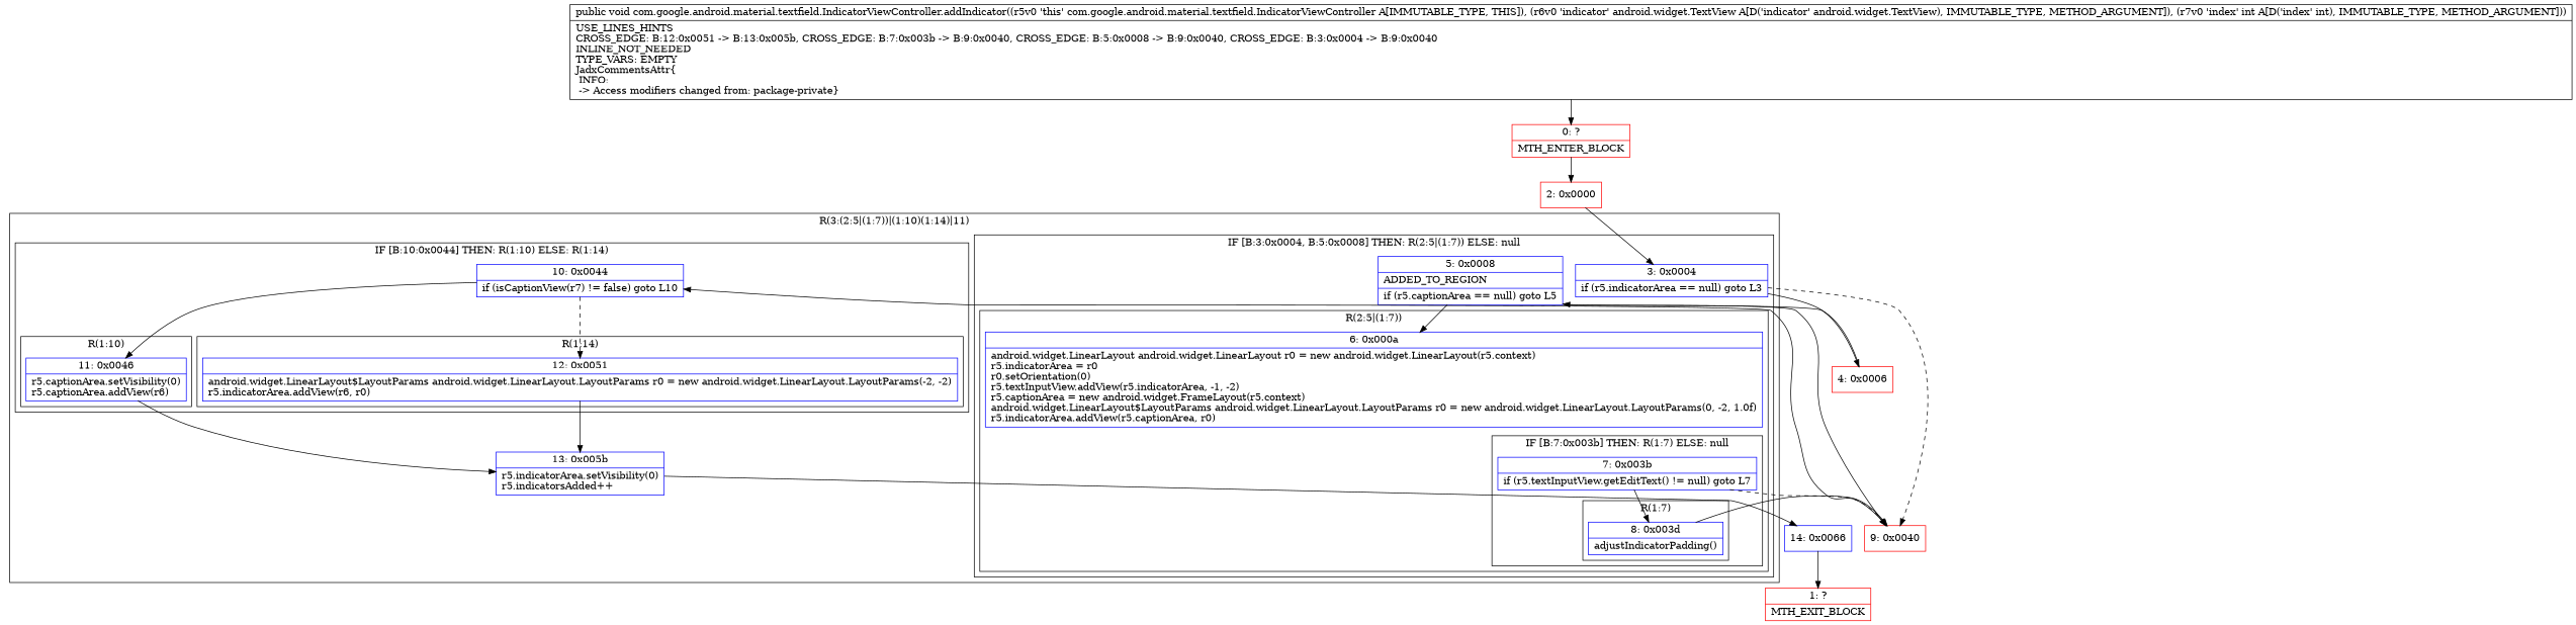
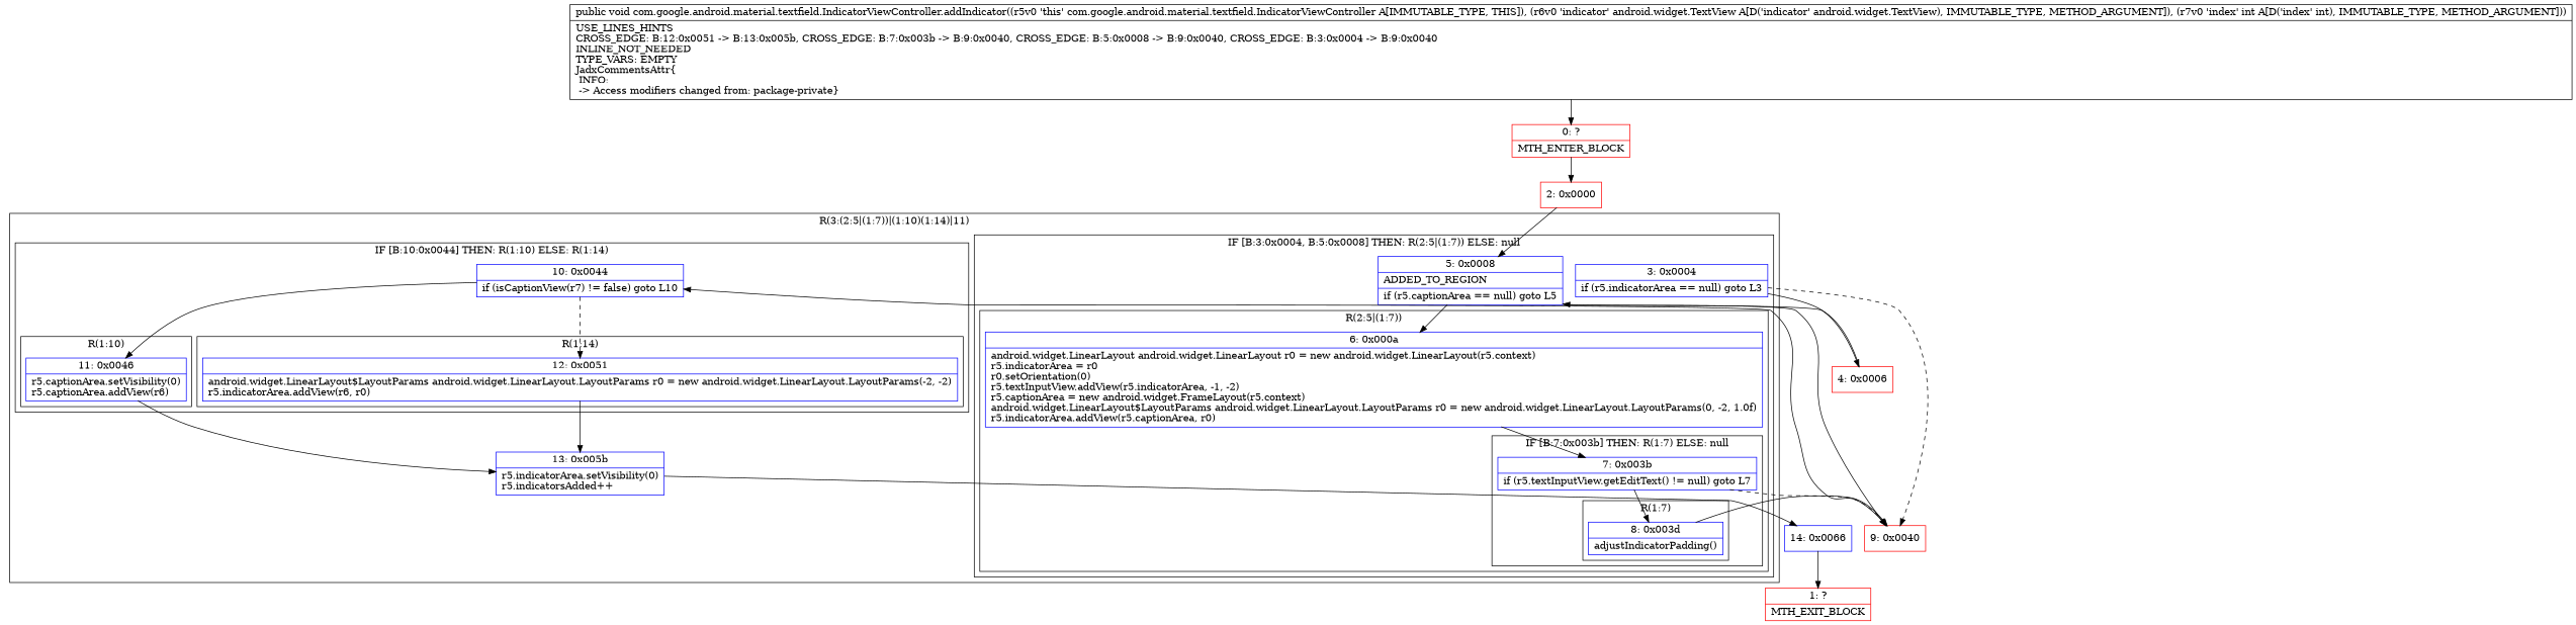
  digraph {
    node [color=blue shape=record]
    n1 [label="{8\:\ 0x003d|adjustIndicatorPadding()\l}"]
    n2 [label="{7\:\ 0x003b|if (r5.textInputView.getEditText() != null) goto L7\l}"]
    n3 [label="{6\:\ 0x000a|android.widget.LinearLayout android.widget.LinearLayout r0 = new android.widget.LinearLayout(r5.context)\lr5.indicatorArea = r0\lr0.setOrientation(0)\lr5.textInputView.addView(r5.indicatorArea, \-1, \-2)\lr5.captionArea = new android.widget.FrameLayout(r5.context)\landroid.widget.LinearLayout$LayoutParams android.widget.LinearLayout.LayoutParams r0 = new android.widget.LinearLayout.LayoutParams(0, \-2, 1.0f)\lr5.indicatorArea.addView(r5.captionArea, r0)\l}"]
    n4 [label="{3\:\ 0x0004|if (r5.indicatorArea == null) goto L3\l}"]
    n5 [label="{5\:\ 0x0008|ADDED_TO_REGION\l|if (r5.captionArea == null) goto L5\l}"]
    n6 [label="{11\:\ 0x0046|r5.captionArea.setVisibility(0)\lr5.captionArea.addView(r6)\l}"]
    n7 [label="{12\:\ 0x0051|android.widget.LinearLayout$LayoutParams android.widget.LinearLayout.LayoutParams r0 = new android.widget.LinearLayout.LayoutParams(\-2, \-2)\lr5.indicatorArea.addView(r6, r0)\l}"]
    n8 [label="{10\:\ 0x0044|if (isCaptionView(r7) != false) goto L10\l}"]
    n9 [label="{13\:\ 0x005b|r5.indicatorArea.setVisibility(0)\lr5.indicatorsAdded++\l}"]
    n10 [color=red label="{9\:\ 0x0040}"]
    n11 [color=red label="{4\:\ 0x0006}"]
    n12 [label="{14\:\ 0x0066}"]
    n13 [color=red label="{1\:\ ?|MTH_EXIT_BLOCK\l}"]
    n14 [color=red label="{0\:\ ?|MTH_ENTER_BLOCK\l}"]
    n15 [color=red label="{2\:\ 0x0000}"]
    n16 [label="{public void com.google.android.material.textfield.IndicatorViewController.addIndicator((r5v0 'this' com.google.android.material.textfield.IndicatorViewController A[IMMUTABLE_TYPE, THIS]), (r6v0 'indicator' android.widget.TextView A[D('indicator' android.widget.TextView), IMMUTABLE_TYPE, METHOD_ARGUMENT]), (r7v0 'index' int A[D('index' int), IMMUTABLE_TYPE, METHOD_ARGUMENT]))  | USE_LINES_HINTS\lCROSS_EDGE: B:12:0x0051 \-\> B:13:0x005b, CROSS_EDGE: B:7:0x003b \-\> B:9:0x0040, CROSS_EDGE: B:5:0x0008 \-\> B:9:0x0040, CROSS_EDGE: B:3:0x0004 \-\> B:9:0x0040\lINLINE_NOT_NEEDED\lTYPE_VARS: EMPTY\lJadxCommentsAttr\{\l INFO: \l \-\> Access modifiers changed from: package\-private\}\l}" color=""]
    subgraph cluster_1 {
      label="R(3:(2:5|(1:7))|(1:10)(1:14)|11)"
      n9
      subgraph cluster_2 {
        label="IF [B:3:0x0004, B:5:0x0008] THEN: R(2:5|(1:7)) ELSE: null"
        n4
        n5
        subgraph cluster_3 {
          label="R(2:5|(1:7))"
          n3
          subgraph cluster_4 {
            label="IF [B:7:0x003b] THEN: R(1:7) ELSE: null"
            n2
            subgraph cluster_5 {
              label="R(1:7)"
              n1
            }
          }
        }
      }
      subgraph cluster_6 {
        label="IF [B:10:0x0044] THEN: R(1:10) ELSE: R(1:14)"
        n8
        subgraph cluster_7 {
          label="R(1:10)"
          n6
        }
        subgraph cluster_8 {
          label="R(1:14)"
          n7
        }
      }
    }
    n1 -> n10
    n2 -> n1
    n2 -> n10 [style=dashed]
+   n3 -> n2
    n4 -> n10 [style=dashed]
    n4 -> n11
    n5 -> n3
    n5 -> n10 [style=solid]
    n6 -> n9
    n7 -> n9
    n8 -> n6
    n8 -> n7 [style=dashed]
    n9 -> n12
    n10 -> n8
    n11 -> n5
    n12 -> n13
    n14 -> n15
-   n15 -> n4
+   n15 -> n5
    n16 -> n14
  }
